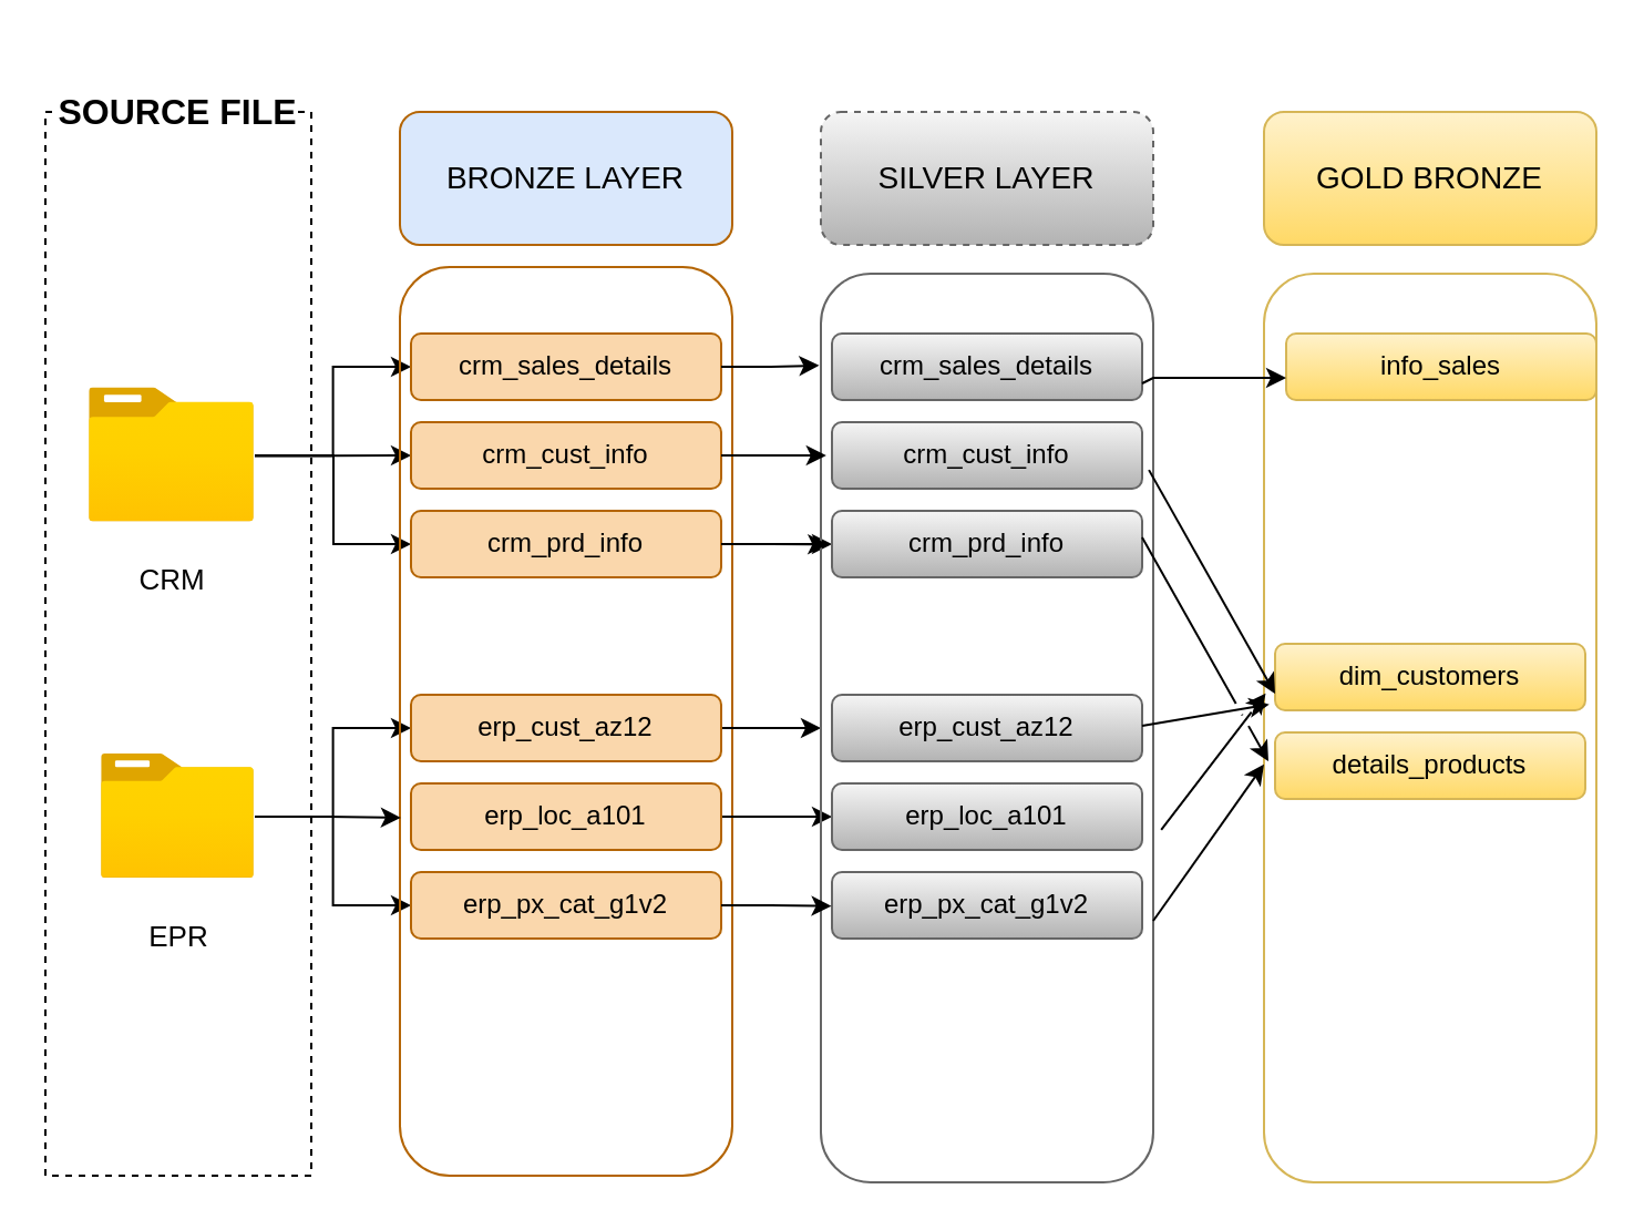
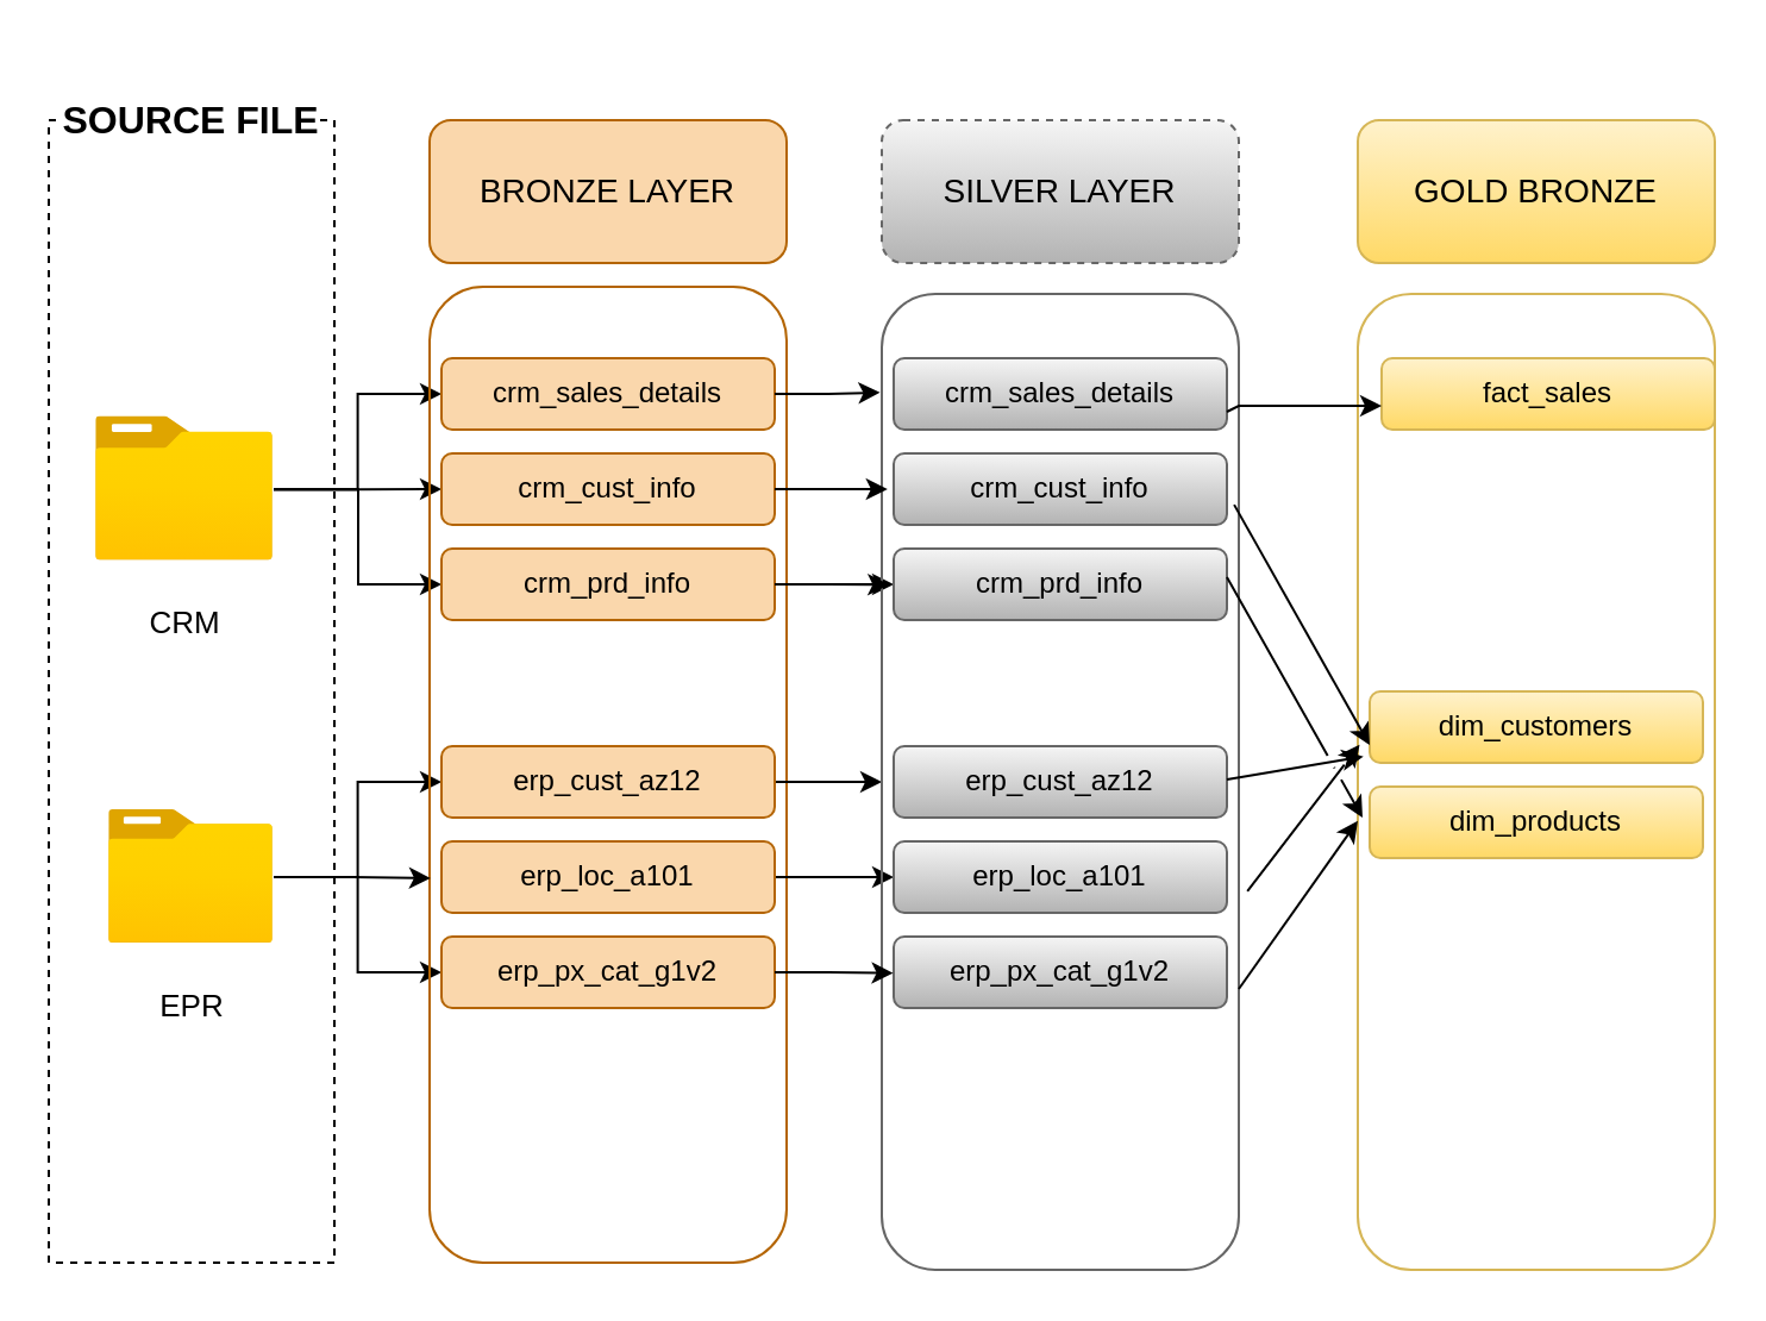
  <mxCell id="0" />
  <mxCell id="1" parent="0" />
  <mxCell id="2" value="" style="rounded=0;whiteSpace=wrap;html=1;fillColor=none;strokeColor=default;dashed=1;" parent="1" vertex="1"><mxGeometry x="20" y="50" width="120" height="480" as="geometry" /></mxCell>
  <mxCell id="3" value="&lt;h3&gt;&lt;font style=&quot;font-size: 16px; background-color: light-dark(#ffffff, var(--ge-dark-color, #121212));&quot;&gt;SOURCE FILE&lt;/font&gt;&lt;/h3&gt;" style="rounded=0;whiteSpace=wrap;html=1;fillColor=none;strokeColor=none;" parent="1" vertex="1"><mxGeometry x="20" y="20" width="120" height="60" as="geometry" /></mxCell>
  <mxCell id="4" value="" style="edgeStyle=orthogonalEdgeStyle;rounded=0;orthogonalLoop=1;jettySize=auto;html=1;" parent="1" source="7" target="16" edge="1"><mxGeometry relative="1" as="geometry"><Array as="points"><mxPoint x="150" y="205" /><mxPoint x="150" y="245" /></Array></mxGeometry></mxCell>
  <mxCell id="5" style="edgeStyle=orthogonalEdgeStyle;rounded=0;orthogonalLoop=1;jettySize=auto;html=1;" parent="1" source="7" target="14" edge="1"><mxGeometry relative="1" as="geometry" /></mxCell>
  <mxCell id="6" style="edgeStyle=orthogonalEdgeStyle;rounded=0;orthogonalLoop=1;jettySize=auto;html=1;" parent="1" source="7" target="13" edge="1"><mxGeometry relative="1" as="geometry" /></mxCell>
  <mxCell id="7" value="&lt;p&gt;&lt;font style=&quot;font-size: 13px;&quot;&gt;CRM&lt;/font&gt;&lt;/p&gt;" style="image;aspect=fixed;html=1;points=[];align=center;fontSize=12;image=img/lib/azure2/general/Folder_Blank.svg;" parent="1" vertex="1"><mxGeometry x="40" y="174.77" width="74.5" height="60.46" as="geometry" /></mxCell>
  <mxCell id="8" value="" style="edgeStyle=orthogonalEdgeStyle;rounded=0;orthogonalLoop=1;jettySize=auto;html=1;" parent="1" source="10" target="21" edge="1"><mxGeometry relative="1" as="geometry" /></mxCell>
  <mxCell id="9" style="edgeStyle=orthogonalEdgeStyle;rounded=0;orthogonalLoop=1;jettySize=auto;html=1;entryX=0;entryY=0.5;entryDx=0;entryDy=0;" parent="1" source="10" target="18" edge="1"><mxGeometry relative="1" as="geometry" /></mxCell>
  <mxCell id="10" value="&lt;p&gt;&lt;span style=&quot;font-size: 13px;&quot;&gt;EPR&lt;/span&gt;&lt;/p&gt;" style="image;aspect=fixed;html=1;points=[];align=center;fontSize=12;image=img/lib/azure2/general/Folder_Blank.svg;" parent="1" vertex="1"><mxGeometry x="45.5" y="340" width="69" height="56.0" as="geometry" /></mxCell>
  <mxCell id="11" value="" style="rounded=1;whiteSpace=wrap;html=1;fillColor=none;strokeColor=#b46504;" parent="1" vertex="1"><mxGeometry x="180" y="120" width="150" height="410" as="geometry" /></mxCell>
- <mxCell id="12" value="&lt;font style=&quot;font-size: 14px; color: light-dark(rgb(0, 0, 0), rgb(0, 0, 0));&quot;&gt;BRONZE LAYER&lt;/font&gt;" style="rounded=1;whiteSpace=wrap;html=1;strokeColor=#b46504;fillColor=#dae8fc;" parent="1" vertex="1"><mxGeometry x="180" y="50" width="150" height="60" as="geometry" /></mxCell>
+ <mxCell id="12" value="&lt;font style=&quot;font-size: 14px; color: light-dark(rgb(0, 0, 0), rgb(0, 0, 0));&quot;&gt;BRONZE LAYER&lt;/font&gt;" style="rounded=1;whiteSpace=wrap;html=1;strokeColor=#b46504;fillColor=#fad7ac;" parent="1" vertex="1"><mxGeometry x="180" y="50" width="150" height="60" as="geometry" /></mxCell>
  <mxCell id="13" value="&lt;font style=&quot;color: rgb(0, 0, 0);&quot;&gt;crm_sales_details&lt;/font&gt;" style="rounded=1;whiteSpace=wrap;html=1;fillColor=#fad7ac;strokeColor=#b46504;" parent="1" vertex="1"><mxGeometry x="185" y="150" width="140" height="30" as="geometry" /></mxCell>
  <mxCell id="14" value="&lt;font style=&quot;color: rgb(0, 0, 0);&quot;&gt;crm_cust_info&lt;/font&gt;" style="rounded=1;whiteSpace=wrap;html=1;fillColor=#fad7ac;strokeColor=#b46504;" parent="1" vertex="1"><mxGeometry x="185" y="190" width="140" height="30" as="geometry" /></mxCell>
  <mxCell id="15" style="edgeStyle=orthogonalEdgeStyle;rounded=0;orthogonalLoop=1;jettySize=auto;html=1;entryX=0;entryY=0.5;entryDx=0;entryDy=0;" parent="1" source="16" target="27" edge="1"><mxGeometry relative="1" as="geometry" /></mxCell>
  <mxCell id="16" value="&lt;font style=&quot;color: rgb(0, 0, 0);&quot;&gt;crm_prd_info&lt;/font&gt;" style="rounded=1;whiteSpace=wrap;html=1;fillColor=#fad7ac;strokeColor=#b46504;" parent="1" vertex="1"><mxGeometry x="185" y="230" width="140" height="30" as="geometry" /></mxCell>
  <mxCell id="17" style="edgeStyle=orthogonalEdgeStyle;rounded=0;orthogonalLoop=1;jettySize=auto;html=1;entryX=0;entryY=0.5;entryDx=0;entryDy=0;" parent="1" source="18" target="23" edge="1"><mxGeometry relative="1" as="geometry" /></mxCell>
  <mxCell id="18" value="&lt;font color=&quot;#000000&quot;&gt;erp_cust_az12&lt;/font&gt;" style="rounded=1;whiteSpace=wrap;html=1;fillColor=#fad7ac;strokeColor=#b46504;" parent="1" vertex="1"><mxGeometry x="185" y="313" width="140" height="30" as="geometry" /></mxCell>
  <mxCell id="19" style="edgeStyle=orthogonalEdgeStyle;rounded=0;orthogonalLoop=1;jettySize=auto;html=1;entryX=0;entryY=0.5;entryDx=0;entryDy=0;" parent="1" source="20" target="29" edge="1"><mxGeometry relative="1" as="geometry" /></mxCell>
  <mxCell id="20" value="&lt;font color=&quot;#000000&quot;&gt;erp_loc_a101&lt;/font&gt;" style="rounded=1;whiteSpace=wrap;html=1;fillColor=#fad7ac;strokeColor=#b46504;" parent="1" vertex="1"><mxGeometry x="185" y="353" width="140" height="30" as="geometry" /></mxCell>
  <mxCell id="21" value="&lt;font color=&quot;#000000&quot;&gt;erp_px_cat_g1v2&lt;/font&gt;" style="rounded=1;whiteSpace=wrap;html=1;fillColor=#fad7ac;strokeColor=#b46504;" parent="1" vertex="1"><mxGeometry x="185" y="393" width="140" height="30" as="geometry" /></mxCell>
  <mxCell id="22" style="edgeStyle=orthogonalEdgeStyle;rounded=0;orthogonalLoop=1;jettySize=auto;html=1;entryX=0.003;entryY=0.606;entryDx=0;entryDy=0;entryPerimeter=0;" parent="1" source="10" target="11" edge="1"><mxGeometry relative="1" as="geometry" /></mxCell>
  <mxCell id="23" value="" style="rounded=1;whiteSpace=wrap;html=1;fillColor=none;strokeColor=#666666;gradientColor=#b3b3b3;" parent="1" vertex="1"><mxGeometry x="370" y="123" width="150" height="410" as="geometry" /></mxCell>
  <mxCell id="24" value="&lt;font style=&quot;font-size: 14px; color: light-dark(rgb(0, 0, 0), rgb(0, 0, 0));&quot;&gt;SILVER LAYER&lt;/font&gt;" style="rounded=1;whiteSpace=wrap;html=1;strokeColor=#666666;fillColor=#f5f5f5;gradientColor=#b3b3b3;dashed=1;" parent="1" vertex="1"><mxGeometry x="370" y="50" width="150" height="60" as="geometry" /></mxCell>
  <mxCell id="25" value="&lt;font style=&quot;color: rgb(0, 0, 0);&quot;&gt;crm_sales_details&lt;/font&gt;" style="rounded=1;whiteSpace=wrap;html=1;fillColor=#f5f5f5;strokeColor=#666666;gradientColor=#b3b3b3;" parent="1" vertex="1"><mxGeometry x="375" y="150" width="140" height="30" as="geometry" /></mxCell>
  <mxCell id="26" value="&lt;font style=&quot;color: rgb(0, 0, 0);&quot;&gt;crm_cust_info&lt;/font&gt;" style="rounded=1;whiteSpace=wrap;html=1;fillColor=#f5f5f5;strokeColor=#666666;gradientColor=#b3b3b3;" parent="1" vertex="1"><mxGeometry x="375" y="190" width="140" height="30" as="geometry" /></mxCell>
  <mxCell id="27" value="&lt;font style=&quot;color: rgb(0, 0, 0);&quot;&gt;crm_prd_info&lt;/font&gt;" style="rounded=1;whiteSpace=wrap;html=1;fillColor=#f5f5f5;strokeColor=#666666;gradientColor=#b3b3b3;" parent="1" vertex="1"><mxGeometry x="375" y="230" width="140" height="30" as="geometry" /></mxCell>
  <mxCell id="28" value="&lt;font color=&quot;#000000&quot;&gt;erp_cust_az12&lt;/font&gt;" style="rounded=1;whiteSpace=wrap;html=1;fillColor=#f5f5f5;strokeColor=#666666;gradientColor=#b3b3b3;" parent="1" vertex="1"><mxGeometry x="375" y="313" width="140" height="30" as="geometry" /></mxCell>
  <mxCell id="29" value="&lt;font color=&quot;#000000&quot;&gt;erp_loc_a101&lt;/font&gt;" style="rounded=1;whiteSpace=wrap;html=1;fillColor=#f5f5f5;strokeColor=#666666;gradientColor=#b3b3b3;" parent="1" vertex="1"><mxGeometry x="375" y="353" width="140" height="30" as="geometry" /></mxCell>
  <mxCell id="30" value="&lt;font color=&quot;#000000&quot;&gt;erp_px_cat_g1v2&lt;/font&gt;" style="rounded=1;whiteSpace=wrap;html=1;fillColor=#f5f5f5;strokeColor=#666666;gradientColor=#b3b3b3;" parent="1" vertex="1"><mxGeometry x="375" y="393" width="140" height="30" as="geometry" /></mxCell>
  <mxCell id="31" style="edgeStyle=orthogonalEdgeStyle;rounded=0;orthogonalLoop=1;jettySize=auto;html=1;entryX=-0.005;entryY=0.101;entryDx=0;entryDy=0;entryPerimeter=0;" parent="1" source="13" target="23" edge="1"><mxGeometry relative="1" as="geometry" /></mxCell>
  <mxCell id="32" style="edgeStyle=orthogonalEdgeStyle;rounded=0;orthogonalLoop=1;jettySize=auto;html=1;entryX=0.016;entryY=0.2;entryDx=0;entryDy=0;entryPerimeter=0;" parent="1" source="14" target="23" edge="1"><mxGeometry relative="1" as="geometry" /></mxCell>
  <mxCell id="33" style="edgeStyle=orthogonalEdgeStyle;rounded=0;orthogonalLoop=1;jettySize=auto;html=1;entryX=0.032;entryY=0.696;entryDx=0;entryDy=0;entryPerimeter=0;" parent="1" source="21" target="23" edge="1"><mxGeometry relative="1" as="geometry" /></mxCell>
  <mxCell id="34" style="edgeStyle=orthogonalEdgeStyle;rounded=0;orthogonalLoop=1;jettySize=auto;html=1;entryX=0.021;entryY=0.298;entryDx=0;entryDy=0;entryPerimeter=0;" parent="1" source="16" target="23" edge="1"><mxGeometry relative="1" as="geometry" /></mxCell>
  <mxCell id="35" value="" style="rounded=1;whiteSpace=wrap;html=1;fillColor=none;strokeColor=#d6b656;gradientColor=#ffd966;" vertex="1" parent="1"><mxGeometry x="570" y="123" width="150" height="410" as="geometry" /></mxCell>
  <mxCell id="36" value="&lt;font color=&quot;#000000&quot;&gt;&lt;span style=&quot;font-size: 14px;&quot;&gt;GOLD BRONZE&lt;/span&gt;&lt;/font&gt;" style="rounded=1;whiteSpace=wrap;html=1;strokeColor=#d6b656;fillColor=#fff2cc;gradientColor=#ffd966;" vertex="1" parent="1"><mxGeometry x="570" y="50" width="150" height="60" as="geometry" /></mxCell>
- <mxCell id="37" value="&lt;font color=&quot;#000000&quot;&gt;info_sales&lt;/font&gt;" style="rounded=1;whiteSpace=wrap;html=1;fillColor=#fff2cc;strokeColor=#d6b656;gradientColor=#ffd966;" vertex="1" parent="1"><mxGeometry x="580" y="150" width="140" height="30" as="geometry" /></mxCell>
+ <mxCell id="37" value="&lt;font color=&quot;#000000&quot;&gt;fact_sales&lt;/font&gt;" style="rounded=1;whiteSpace=wrap;html=1;fillColor=#fff2cc;strokeColor=#d6b656;gradientColor=#ffd966;" vertex="1" parent="1"><mxGeometry x="580" y="150" width="140" height="30" as="geometry" /></mxCell>
  <mxCell id="38" value="&lt;font color=&quot;#000000&quot;&gt;dim_customers&lt;/font&gt;" style="rounded=1;whiteSpace=wrap;html=1;fillColor=#fff2cc;strokeColor=#d6b656;gradientColor=#ffd966;" vertex="1" parent="1"><mxGeometry x="575" y="290" width="140" height="30" as="geometry" /></mxCell>
- <mxCell id="39" value="&lt;font color=&quot;#000000&quot;&gt;details_products&lt;/font&gt;" style="rounded=1;whiteSpace=wrap;html=1;fillColor=#fff2cc;strokeColor=#d6b656;gradientColor=#ffd966;" vertex="1" parent="1"><mxGeometry x="575" y="330" width="140" height="30" as="geometry" /></mxCell>
+ <mxCell id="39" value="&lt;font color=&quot;#000000&quot;&gt;dim_products&lt;/font&gt;" style="rounded=1;whiteSpace=wrap;html=1;fillColor=#fff2cc;strokeColor=#d6b656;gradientColor=#ffd966;" vertex="1" parent="1"><mxGeometry x="575" y="330" width="140" height="30" as="geometry" /></mxCell>
  <mxCell id="40" value="" style="endArrow=classic;html=1;rounded=0;exitX=1;exitY=0.75;exitDx=0;exitDy=0;jumpStyle=gap;" edge="1" parent="1" source="25"><mxGeometry width="50" height="50" relative="1" as="geometry"><mxPoint x="530" y="220" as="sourcePoint" /><mxPoint x="580" y="170" as="targetPoint" /><Array as="points"><mxPoint x="520" y="170" /></Array></mxGeometry></mxCell>
  <mxCell id="41" value="" style="endArrow=classic;html=1;rounded=0;exitX=0.987;exitY=0.216;exitDx=0;exitDy=0;exitPerimeter=0;entryX=0;entryY=0.75;entryDx=0;entryDy=0;jumpStyle=gap;" edge="1" parent="1" source="23" target="38"><mxGeometry width="50" height="50" relative="1" as="geometry"><mxPoint x="560" y="310" as="sourcePoint" /><mxPoint x="610" y="260" as="targetPoint" /></mxGeometry></mxCell>
  <mxCell id="42" value="" style="endArrow=classic;html=1;rounded=0;exitX=0.987;exitY=0.216;exitDx=0;exitDy=0;exitPerimeter=0;entryX=0.016;entryY=0.474;entryDx=0;entryDy=0;entryPerimeter=0;jumpStyle=gap;" edge="1" parent="1" target="35"><mxGeometry width="50" height="50" relative="1" as="geometry"><mxPoint x="515" y="327" as="sourcePoint" /><mxPoint x="570" y="423" as="targetPoint" /><Array as="points" /></mxGeometry></mxCell>
  <mxCell id="43" value="" style="endArrow=classic;html=1;rounded=0;exitX=1.024;exitY=0.612;exitDx=0;exitDy=0;exitPerimeter=0;entryX=0.005;entryY=0.462;entryDx=0;entryDy=0;entryPerimeter=0;jumpStyle=gap;" edge="1" parent="1" source="23" target="35"><mxGeometry width="50" height="50" relative="1" as="geometry"><mxPoint x="525" y="337" as="sourcePoint" /><mxPoint x="582" y="327" as="targetPoint" /><Array as="points" /></mxGeometry></mxCell>
  <mxCell id="44" value="" style="endArrow=classic;html=1;rounded=0;exitX=0.987;exitY=0.216;exitDx=0;exitDy=0;exitPerimeter=0;entryX=0;entryY=0.75;entryDx=0;entryDy=0;jumpStyle=gap;" edge="1" parent="1"><mxGeometry width="50" height="50" relative="1" as="geometry"><mxPoint x="515" y="242" as="sourcePoint" /><mxPoint x="572" y="343" as="targetPoint" /></mxGeometry></mxCell>
  <mxCell id="45" value="" style="endArrow=classic;html=1;rounded=0;exitX=1.024;exitY=0.612;exitDx=0;exitDy=0;exitPerimeter=0;entryX=0;entryY=0.54;entryDx=0;entryDy=0;entryPerimeter=0;jumpStyle=gap;" edge="1" parent="1" target="35"><mxGeometry width="50" height="50" relative="1" as="geometry"><mxPoint x="520" y="415" as="sourcePoint" /><mxPoint x="567" y="353" as="targetPoint" /><Array as="points" /></mxGeometry></mxCell>
